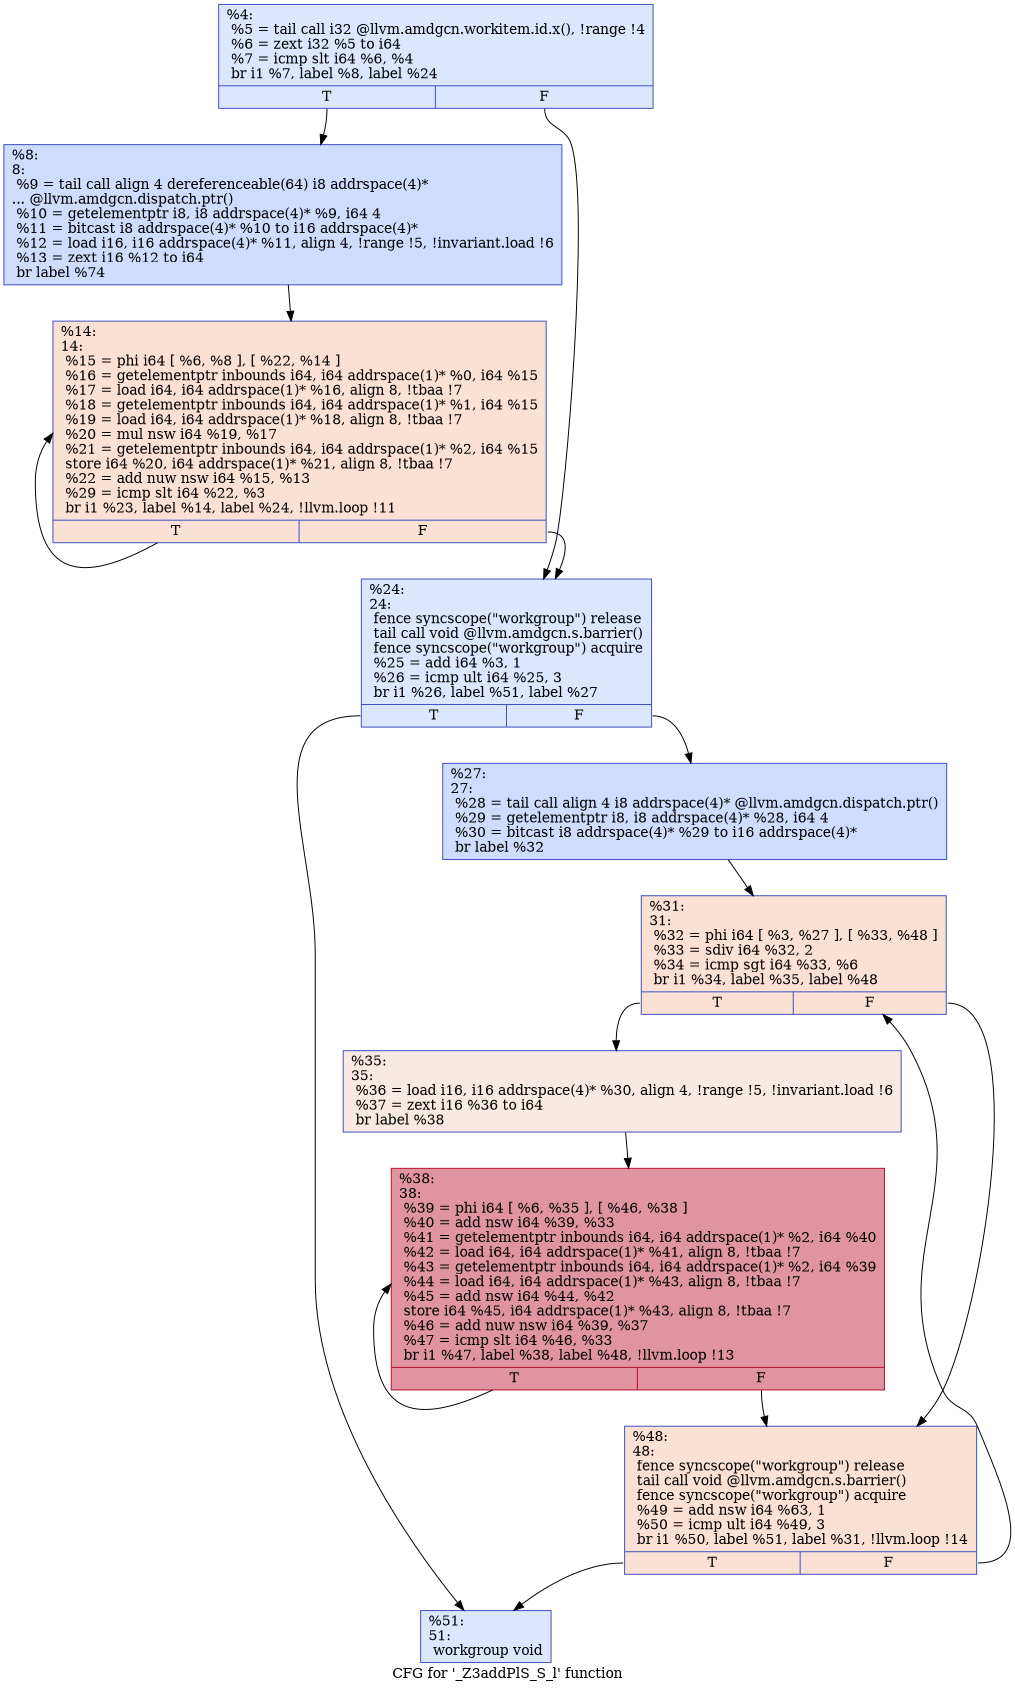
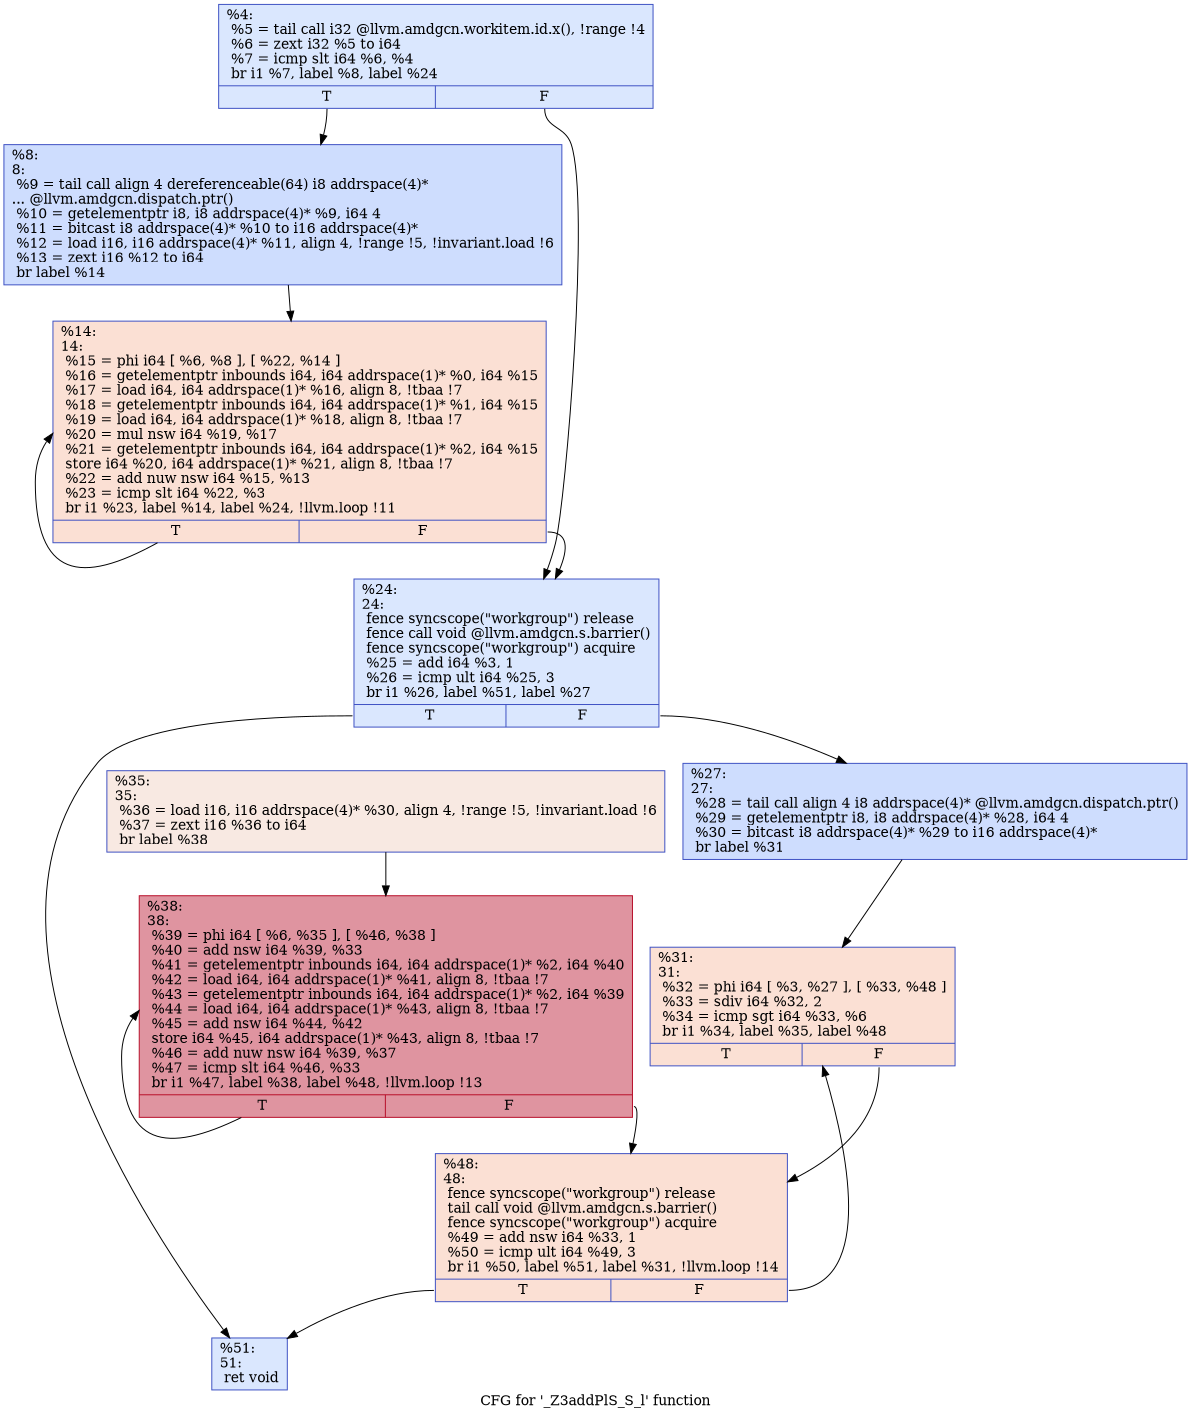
  digraph {
    label="CFG for '_Z3addPlS_S_l' function"
    node [color="#3d50c3ff" fillcolor="#abc8fd70" shape=record style=filled]
    edge [tailport=s0]
    n1 [label="{%4:\l  %5 = tail call i32 @llvm.amdgcn.workitem.id.x(), !range !4\l  %6 = zext i32 %5 to i64\l  %7 = icmp slt i64 %6, %4\l  br i1 %7, label %8, label %24\l|{<s0>T|<s1>F}}"]
-   n2 [fillcolor="#8fb1fe70" label="{%8:\l8:                                                \l  %9 = tail call align 4 dereferenceable(64) i8 addrspace(4)*\l... @llvm.amdgcn.dispatch.ptr()\l  %10 = getelementptr i8, i8 addrspace(4)* %9, i64 4\l  %11 = bitcast i8 addrspace(4)* %10 to i16 addrspace(4)*\l  %12 = load i16, i16 addrspace(4)* %11, align 4, !range !5, !invariant.load !6\l  %13 = zext i16 %12 to i64\l  br label %74\l}"]
-   n3 [label="{%24:\l24:                                               \l  fence syncscope(\"workgroup\") release\l  tail call void @llvm.amdgcn.s.barrier()\l  fence syncscope(\"workgroup\") acquire\l  %25 = add i64 %3, 1\l  %26 = icmp ult i64 %25, 3\l  br i1 %26, label %51, label %27\l|{<s0>T|<s1>F}}"]
-   n4 [fillcolor="#f7b99e70" label="{%14:\l14:                                               \l  %15 = phi i64 [ %6, %8 ], [ %22, %14 ]\l  %16 = getelementptr inbounds i64, i64 addrspace(1)* %0, i64 %15\l  %17 = load i64, i64 addrspace(1)* %16, align 8, !tbaa !7\l  %18 = getelementptr inbounds i64, i64 addrspace(1)* %1, i64 %15\l  %19 = load i64, i64 addrspace(1)* %18, align 8, !tbaa !7\l  %20 = mul nsw i64 %19, %17\l  %21 = getelementptr inbounds i64, i64 addrspace(1)* %2, i64 %15\l  store i64 %20, i64 addrspace(1)* %21, align 8, !tbaa !7\l  %22 = add nuw nsw i64 %15, %13\l  %29 = icmp slt i64 %22, %3\l  br i1 %23, label %14, label %24, !llvm.loop !11\l|{<s0>T|<s1>F}}"]
-   n5 [label="{%51:\l51:                                               \l  workgroup void\l}"]
-   n6 [fillcolor="#8fb1fe70" label="{%27:\l27:                                               \l  %28 = tail call align 4 i8 addrspace(4)* @llvm.amdgcn.dispatch.ptr()\l  %29 = getelementptr i8, i8 addrspace(4)* %28, i64 4\l  %30 = bitcast i8 addrspace(4)* %29 to i16 addrspace(4)*\l  br label %32\l}"]
+   n2 [fillcolor="#8fb1fe70" label="{%8:\l8:                                                \l  %9 = tail call align 4 dereferenceable(64) i8 addrspace(4)*\l... @llvm.amdgcn.dispatch.ptr()\l  %10 = getelementptr i8, i8 addrspace(4)* %9, i64 4\l  %11 = bitcast i8 addrspace(4)* %10 to i16 addrspace(4)*\l  %12 = load i16, i16 addrspace(4)* %11, align 4, !range !5, !invariant.load !6\l  %13 = zext i16 %12 to i64\l  br label %14\l}"]
+   n3 [label="{%24:\l24:                                               \l  fence syncscope(\"workgroup\") release\l  fence call void @llvm.amdgcn.s.barrier()\l  fence syncscope(\"workgroup\") acquire\l  %25 = add i64 %3, 1\l  %26 = icmp ult i64 %25, 3\l  br i1 %26, label %51, label %27\l|{<s0>T|<s1>F}}"]
+   n4 [fillcolor="#f7b99e70" label="{%14:\l14:                                               \l  %15 = phi i64 [ %6, %8 ], [ %22, %14 ]\l  %16 = getelementptr inbounds i64, i64 addrspace(1)* %0, i64 %15\l  %17 = load i64, i64 addrspace(1)* %16, align 8, !tbaa !7\l  %18 = getelementptr inbounds i64, i64 addrspace(1)* %1, i64 %15\l  %19 = load i64, i64 addrspace(1)* %18, align 8, !tbaa !7\l  %20 = mul nsw i64 %19, %17\l  %21 = getelementptr inbounds i64, i64 addrspace(1)* %2, i64 %15\l  store i64 %20, i64 addrspace(1)* %21, align 8, !tbaa !7\l  %22 = add nuw nsw i64 %15, %13\l  %23 = icmp slt i64 %22, %3\l  br i1 %23, label %14, label %24, !llvm.loop !11\l|{<s0>T|<s1>F}}"]
+   n5 [label="{%51:\l51:                                               \l  ret void\l}"]
+   n6 [fillcolor="#8fb1fe70" label="{%27:\l27:                                               \l  %28 = tail call align 4 i8 addrspace(4)* @llvm.amdgcn.dispatch.ptr()\l  %29 = getelementptr i8, i8 addrspace(4)* %28, i64 4\l  %30 = bitcast i8 addrspace(4)* %29 to i16 addrspace(4)*\l  br label %31\l}"]
    n7 [fillcolor="#f7b99e70" label="{%31:\l31:                                               \l  %32 = phi i64 [ %3, %27 ], [ %33, %48 ]\l  %33 = sdiv i64 %32, 2\l  %34 = icmp sgt i64 %33, %6\l  br i1 %34, label %35, label %48\l|{<s0>T|<s1>F}}"]
    n8 [fillcolor="#efcebd70" label="{%35:\l35:                                               \l  %36 = load i16, i16 addrspace(4)* %30, align 4, !range !5, !invariant.load !6\l  %37 = zext i16 %36 to i64\l  br label %38\l}"]
-   n9 [fillcolor="#f7b99e70" label="{%48:\l48:                                               \l  fence syncscope(\"workgroup\") release\l  tail call void @llvm.amdgcn.s.barrier()\l  fence syncscope(\"workgroup\") acquire\l  %49 = add nsw i64 %63, 1\l  %50 = icmp ult i64 %49, 3\l  br i1 %50, label %51, label %31, !llvm.loop !14\l|{<s0>T|<s1>F}}"]
+   n9 [fillcolor="#f7b99e70" label="{%48:\l48:                                               \l  fence syncscope(\"workgroup\") release\l  tail call void @llvm.amdgcn.s.barrier()\l  fence syncscope(\"workgroup\") acquire\l  %49 = add nsw i64 %33, 1\l  %50 = icmp ult i64 %49, 3\l  br i1 %50, label %51, label %31, !llvm.loop !14\l|{<s0>T|<s1>F}}"]
    n10 [color="#b70d28ff" fillcolor="#b70d2870" label="{%38:\l38:                                               \l  %39 = phi i64 [ %6, %35 ], [ %46, %38 ]\l  %40 = add nsw i64 %39, %33\l  %41 = getelementptr inbounds i64, i64 addrspace(1)* %2, i64 %40\l  %42 = load i64, i64 addrspace(1)* %41, align 8, !tbaa !7\l  %43 = getelementptr inbounds i64, i64 addrspace(1)* %2, i64 %39\l  %44 = load i64, i64 addrspace(1)* %43, align 8, !tbaa !7\l  %45 = add nsw i64 %44, %42\l  store i64 %45, i64 addrspace(1)* %43, align 8, !tbaa !7\l  %46 = add nuw nsw i64 %39, %37\l  %47 = icmp slt i64 %46, %33\l  br i1 %47, label %38, label %48, !llvm.loop !13\l|{<s0>T|<s1>F}}"]
    n1 -> n2
    n1 -> n3 [tailport=s1]
    n2 -> n4
    n3 -> n5
    n3 -> n6 [tailport=s1]
    n4 -> n3 [tailport=s1]
    n4 -> n4
    n6 -> n7
-   n7 -> n8
    n7 -> n9 [tailport=s1]
    n8 -> n10
    n9 -> n5
    n9 -> n7 [tailport=s1]
    n10 -> n9 [tailport=s1]
    n10 -> n10
  }
